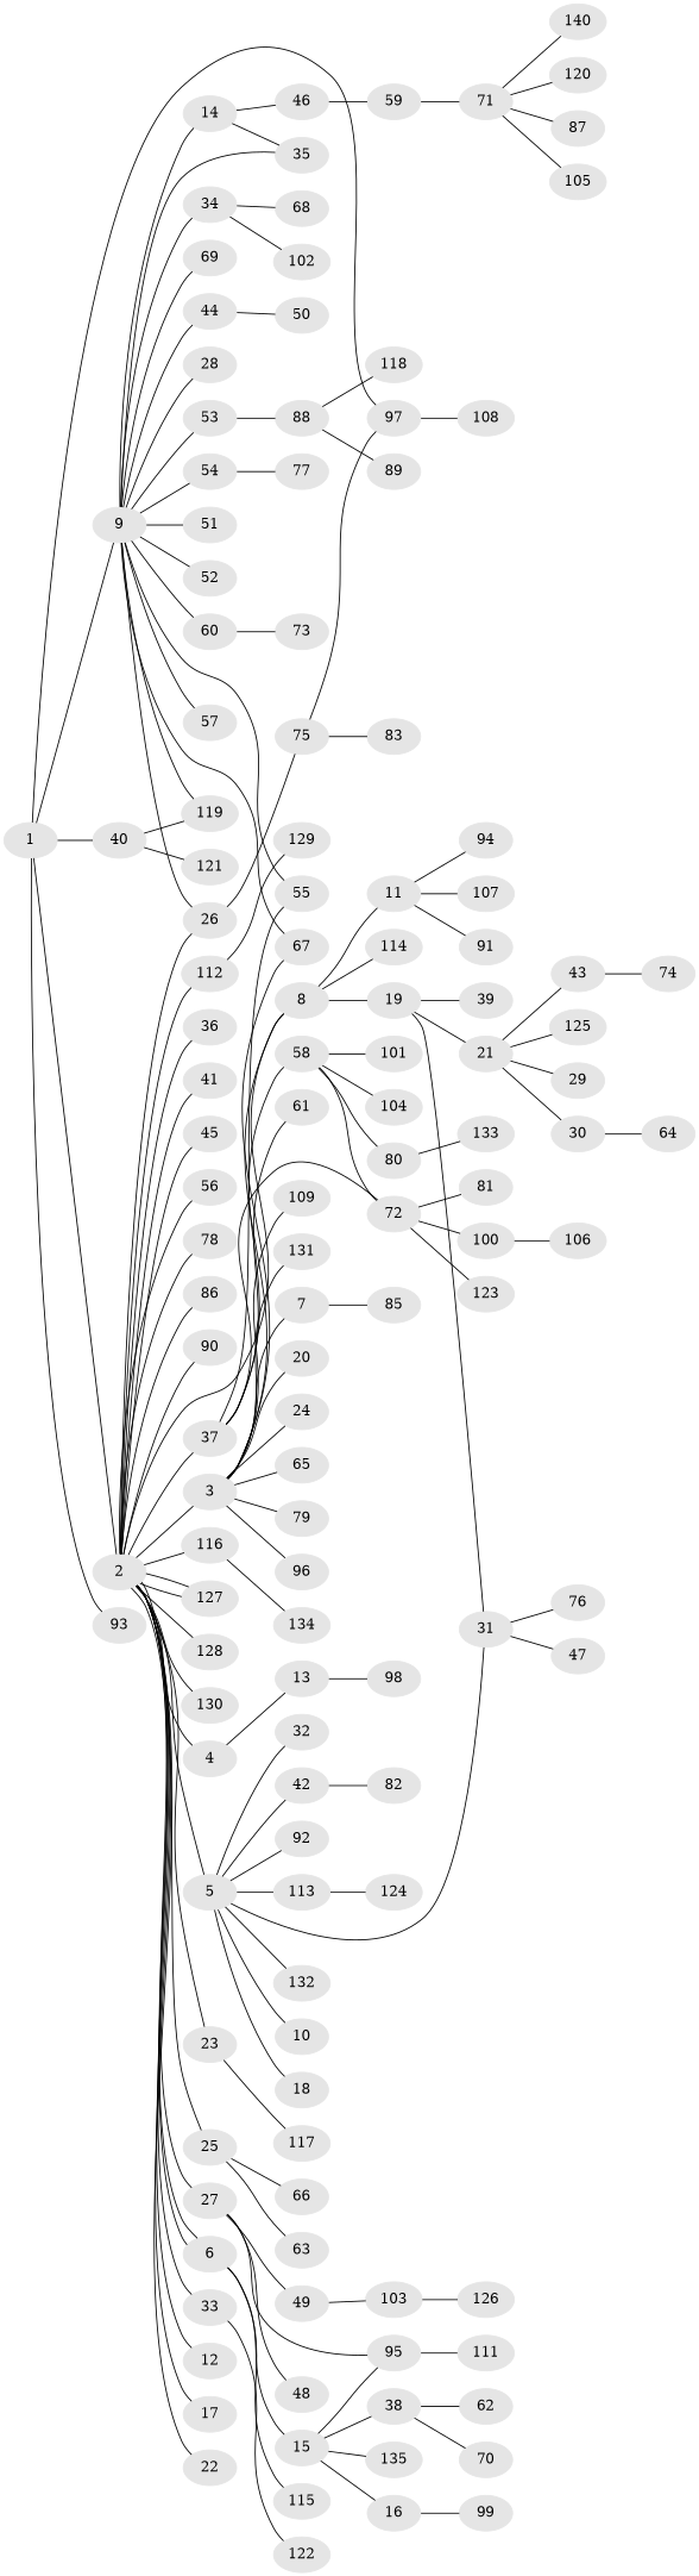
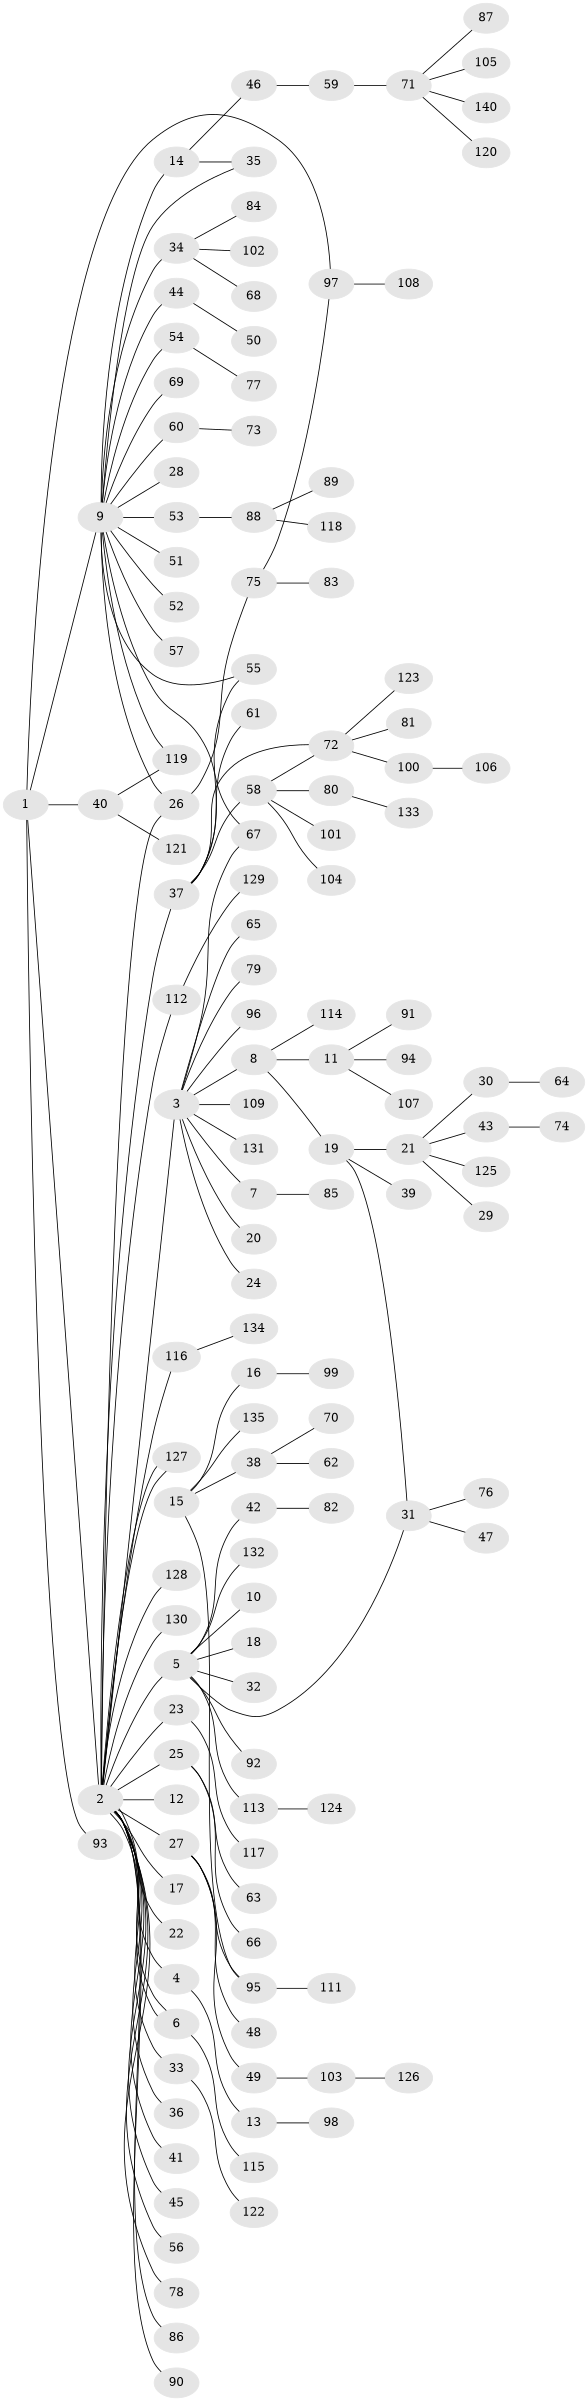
  graph {
    rankdir=LR
    node [color=gray90 style=filled]
    1
    2
    9
    40
    93
    97
    3
    4
    5
    6
    8
    12
    17
    22
    23
    25
    26
    27
    33
    36
    37
    41
    45
    56
    78
    86
    90
    112
    116
    127
    128
    130
    67
    14
    28
    34
    35
    44
    51
    52
    53
    54
    55
    57
    60
    69
    119
    121
    108
    7
    20
    24
    65
    79
    96
    109
    131
    13
    132
    10
    18
    31
    32
    42
    92
    113
    15
    115
    11
    19
    114
    117
    63
    66
    75
    95
    48
    49
    122
    58
    61
    72
    129
    134
    85
    98
    47
    76
    82
    124
    16
    38
    135
    91
    94
    107
    21
    39
    46
    68
+   84
    102
    50
    88
    77
    73
    59
    99
    62
    70
    111
    29
    30
    43
    125
    64
    74
    83
    103
    80
    101
    104
    81
    100
    123
    71
    126
    89
    118
    133
    87
    105
    n133 [label=140]
    120
    106
    1 -- 2
    1 -- 9
    1 -- 40
    1 -- 93
    1 -- 97
    2 -- 3
    2 -- 4
    2 -- 5
    2 -- 6
    2 -- 6
-   2 -- 8
    2 -- 12
    2 -- 17
    2 -- 22
    2 -- 23
    2 -- 25
    2 -- 26
    2 -- 27
    2 -- 33
    2 -- 36
    2 -- 37
    2 -- 41
    2 -- 45
    2 -- 56
    2 -- 78
    2 -- 86
    2 -- 90
    2 -- 112
    2 -- 116
    2 -- 127
    2 -- 127
    2 -- 128
    2 -- 130
    9 -- 26
    9 -- 67
    9 -- 14
    9 -- 28
    9 -- 34
    9 -- 35
    9 -- 44
    9 -- 51
    9 -- 52
    9 -- 53
    9 -- 54
    9 -- 55
    9 -- 57
    9 -- 60
    9 -- 69
    9 -- 119
    40 -- 119
    40 -- 121
    97 -- 108
    3 -- 8
    3 -- 67
    3 -- 7
    3 -- 20
    3 -- 24
    3 -- 65
    3 -- 79
    3 -- 96
    3 -- 109
    3 -- 131
    4 -- 13
    5 -- 132
    5 -- 10
    5 -- 18
    5 -- 31
    5 -- 32
    5 -- 42
    5 -- 92
    5 -- 113
-   6 -- 15
    6 -- 115
    8 -- 11
    8 -- 19
    8 -- 114
    23 -- 117
    25 -- 63
    25 -- 66
    26 -- 75
    27 -- 95
    27 -- 48
    27 -- 49
    33 -- 122
    37 -- 55
    37 -- 58
    37 -- 61
    37 -- 72
    112 -- 129
    116 -- 134
    14 -- 35
    14 -- 46
    34 -- 68
+   34 -- 84
    34 -- 102
    44 -- 50
    53 -- 88
    54 -- 77
    60 -- 73
    7 -- 85
    13 -- 98
    31 -- 47
    31 -- 76
    42 -- 82
    113 -- 124
    15 -- 95
    15 -- 16
    15 -- 38
    15 -- 135
    11 -- 91
    11 -- 94
    11 -- 107
    19 -- 31
    19 -- 21
    19 -- 39
    75 -- 97
    75 -- 83
    95 -- 111
    49 -- 103
    58 -- 72
    58 -- 80
    58 -- 101
    58 -- 104
    72 -- 81
    72 -- 100
    72 -- 123
    16 -- 99
    38 -- 62
    38 -- 70
    21 -- 29
    21 -- 30
    21 -- 43
    21 -- 125
    46 -- 59
    88 -- 89
    88 -- 118
    59 -- 71
    30 -- 64
    43 -- 74
    103 -- 126
    80 -- 133
    100 -- 106
    71 -- 87
    71 -- 105
    71 -- n133
    71 -- 120
  }
